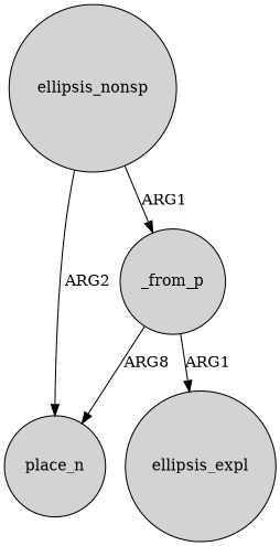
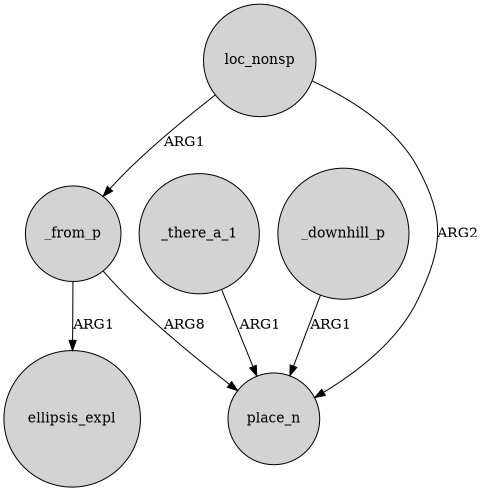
  digraph {
    node [shape=circle style=filled]
-   loc_nonsp [label=ellipsis_nonsp]
+   loc_nonsp
    place_n
    _from_p
    ellipsis_expl
+   _there_a_1
+   _downhill_p
    loc_nonsp -> place_n [label=ARG2]
    loc_nonsp -> _from_p [label=ARG1]
    _from_p -> place_n [label=ARG8]
    _from_p -> ellipsis_expl [label=ARG1]
+   _there_a_1 -> place_n [label=ARG1]
+   _downhill_p -> place_n [label=ARG1]
  }
